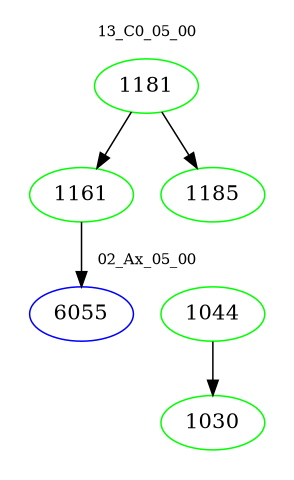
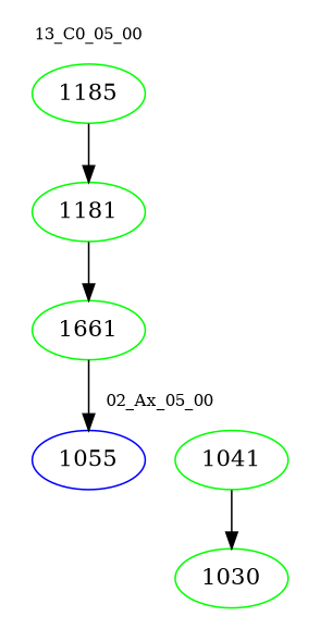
  digraph {
    node [color=green]
    edge [color=black]
-   n1 [label=1044]
+   n1 [label=1041]
    n2 [label=1030]
-   n3 [color=blue label=6055]
+   n3 [color=blue label=1055]
    n4 [label=1181]
-   n5 [label=1161]
+   n5 [label=1661]
    n6 [label=1185]
    subgraph cluster_1 {
      color=white
      fontsize=10
      label="02_Ax_05_00"
      n1
      n2
      n3
    }
    subgraph cluster_2 {
      color=white
      fontsize=10
      label="13_C0_05_00"
      n4
      n5
      n6
    }
    n1 -> n2
    n4 -> n5
-   n4 -> n6
+   n6 -> n4
    n5 -> n3
  }
